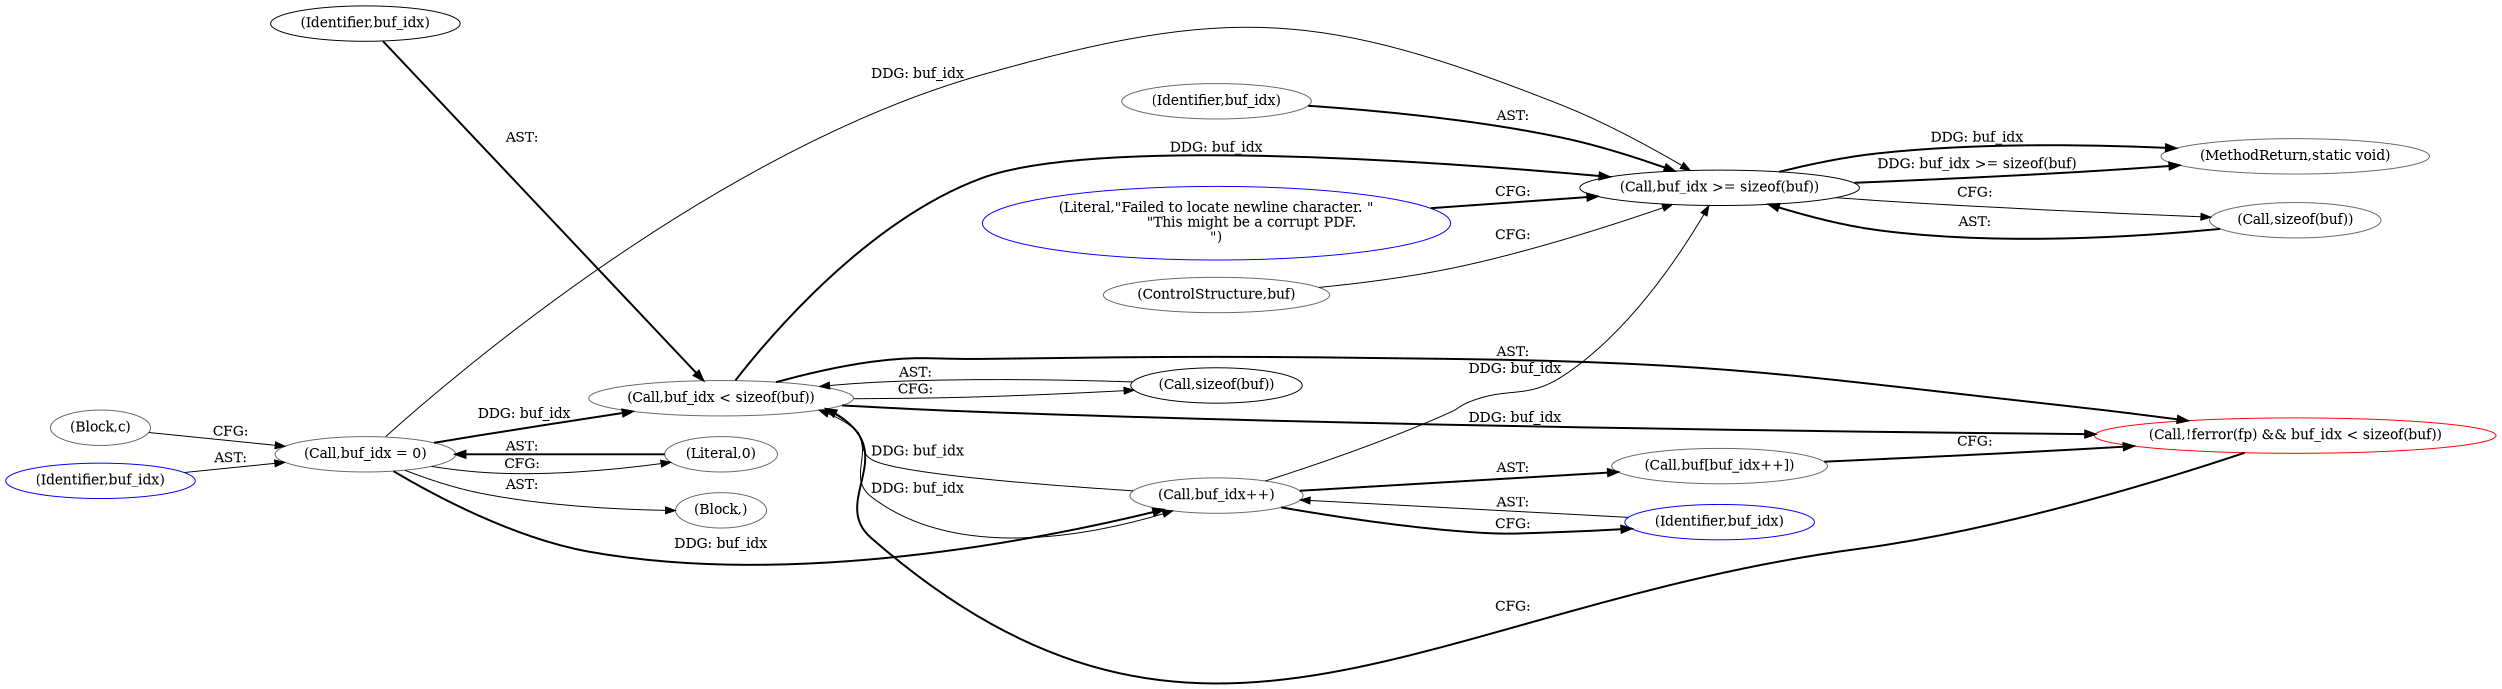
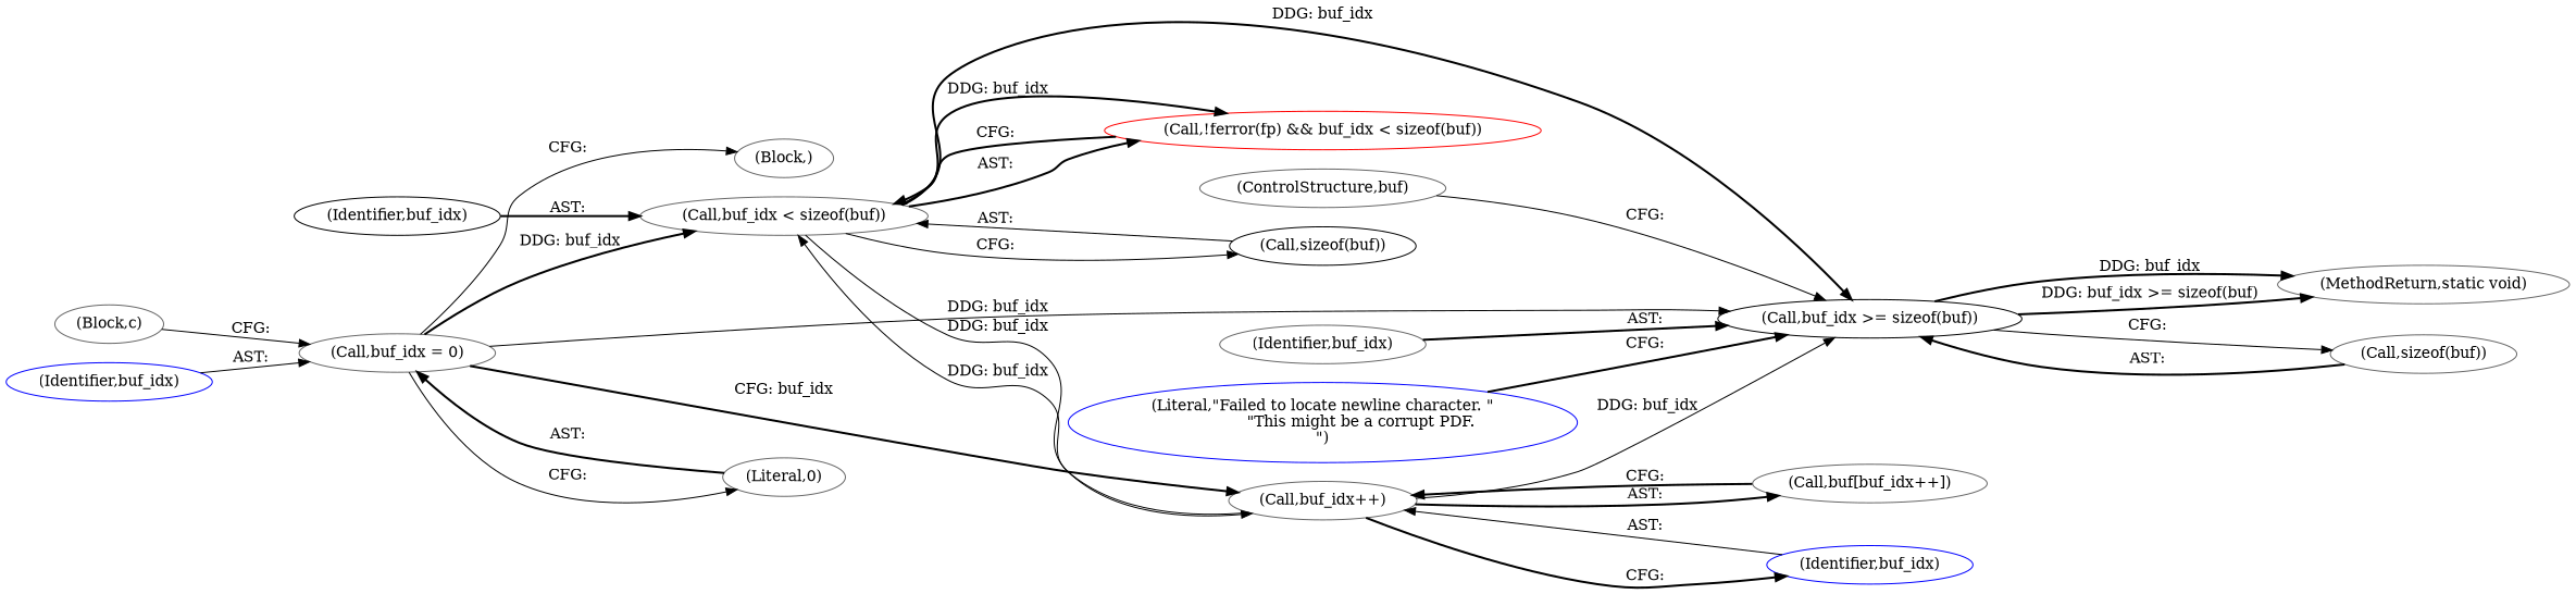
  digraph {
    rankdir=LR
    node [color=gray40]
    edge [style=bold]
    n1 [color=black label="(Call,buf_idx >= sizeof(buf))"]
    n2 [label="(MethodReturn,static void)"]
    n3 [label="(Call,sizeof(buf))"]
    n4 [label="(Call,buf_idx = 0)"]
    n5 [label="(Call,buf_idx < sizeof(buf))"]
    n6 [label="(Call,buf_idx++)"]
    n7 [label="(Block,)"]
    n8 [label="(Literal,0)"]
    n9 [color=red label="(Call,!ferror(fp) && buf_idx < sizeof(buf))"]
    n10 [color=black label="(Call,sizeof(buf))"]
    n11 [label="(Call,buf[buf_idx++])"]
    n12 [color=blue label="(Identifier,buf_idx)"]
    n13 [label="(Block,c)"]
    n14 [color=black label="(Identifier,buf_idx)"]
    n15 [color=blue label="(Identifier,buf_idx)"]
    n16 [label="(ControlStructure,buf)"]
    n17 [label="(Identifier,buf_idx)"]
    n18 [color=blue label="(Literal,\"Failed to locate newline character. \"\n                \"This might be a corrupt PDF.\n\")"]
    n1 -> n2 [label="DDG: buf_idx"]
    n1 -> n2 [label="DDG: buf_idx >= sizeof(buf)"]
    n1 -> n3 [label="CFG: " style=solid]
    n3 -> n1 [label="AST: "]
    n4 -> n1 [label="DDG: buf_idx" style=solid]
    n4 -> n5 [label="DDG: buf_idx"]
-   n4 -> n6 [label="DDG: buf_idx"]
-   n4 -> n7 [label="AST: " style=solid]
+   n4 -> n6 [label="CFG: buf_idx"]
+   n4 -> n7 [label="CFG: " style=solid]
    n4 -> n8 [label="CFG: " style=solid]
    n5 -> n1 [label="DDG: buf_idx"]
    n5 -> n6 [label="DDG: buf_idx" style=solid]
    n5 -> n9 [label="AST: "]
    n5 -> n9 [label="DDG: buf_idx"]
    n5 -> n10 [label="CFG: " style=solid]
    n6 -> n1 [label="DDG: buf_idx" style=solid]
    n6 -> n5 [label="DDG: buf_idx" style=solid]
    n6 -> n11 [label="AST: "]
    n6 -> n12 [label="CFG: "]
    n8 -> n4 [label="AST: "]
    n9 -> n5 [label="CFG: "]
    n10 -> n5 [label="AST: " style=solid]
-   n11 -> n9 [label="CFG: "]
+   n11 -> n6 [label="CFG: "]
    n12 -> n6 [label="AST: " style=solid]
    n13 -> n4 [label="CFG: " style=solid]
    n14 -> n5 [label="AST: "]
    n15 -> n4 [label="AST: " style=solid]
    n16 -> n1 [label="CFG: " style=solid]
    n17 -> n1 [label="AST: "]
    n18 -> n1 [label="CFG: "]
  }
